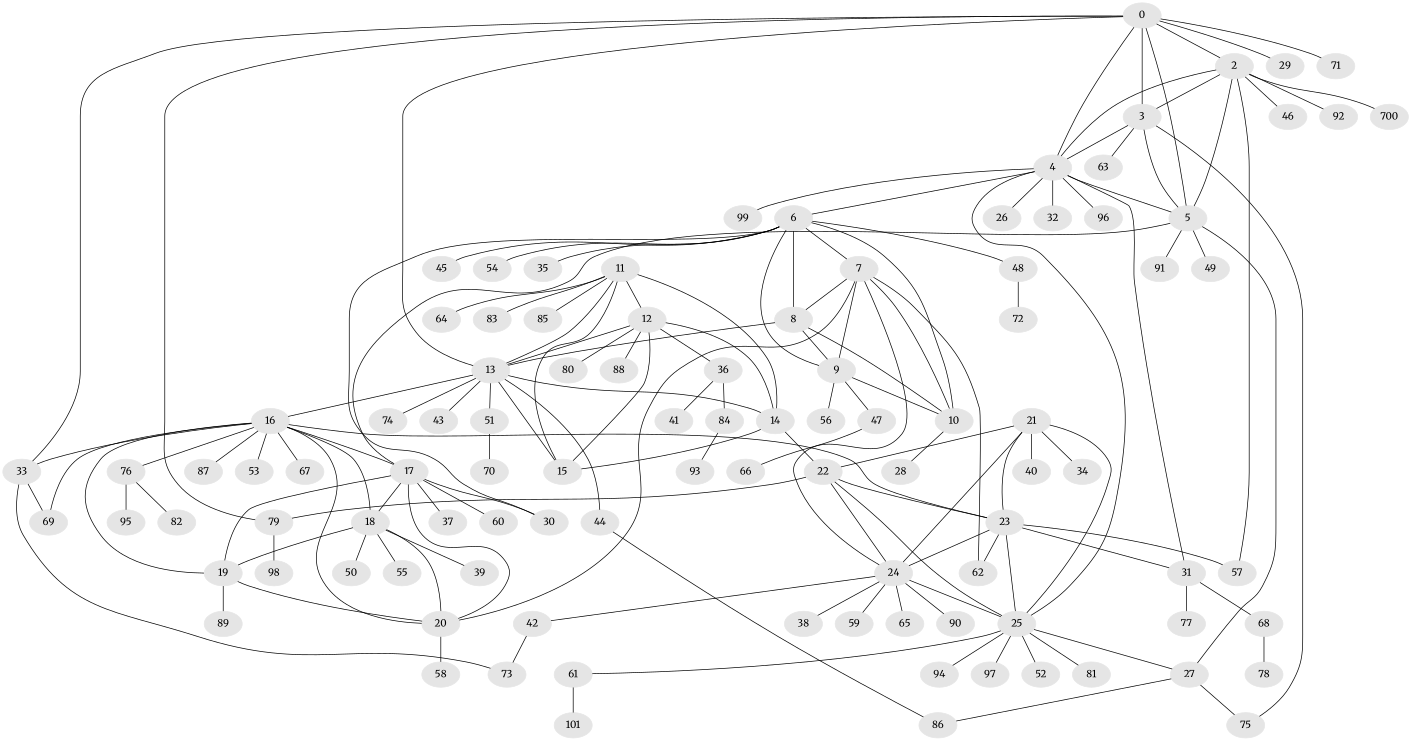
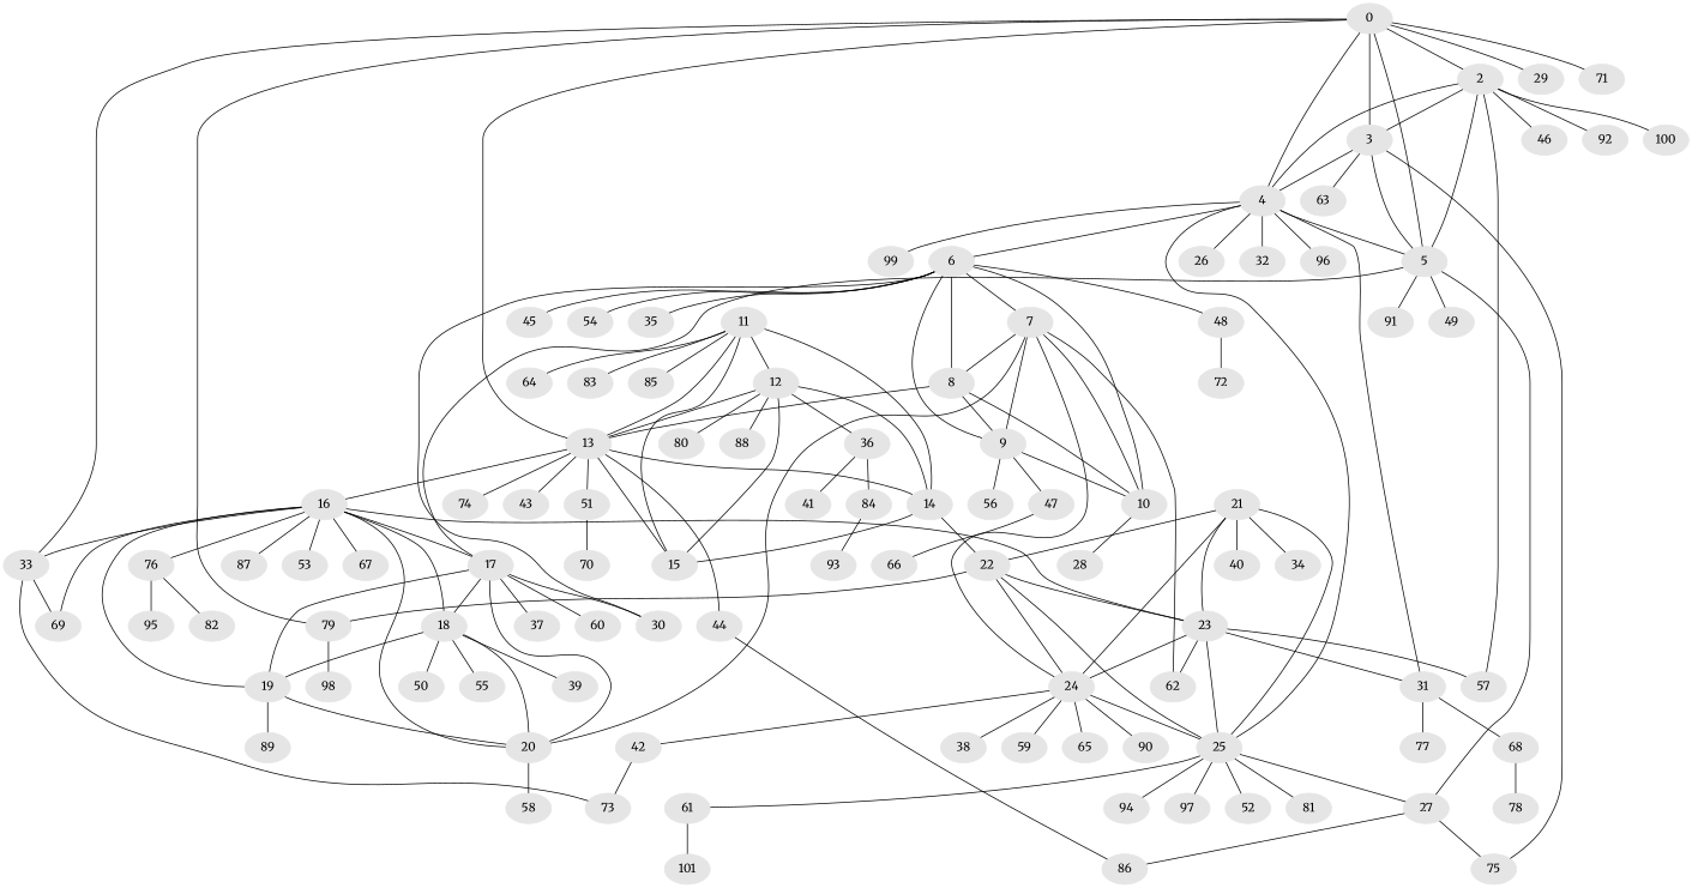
  graph {
    fontname=Merriweather
    node [color=gray90 fontname=Merriweather style=filled]
    edge [fontname=Merriweather]
    n1 [label=0]
    2
    3
    4
    5
    13
    29
    33
    71
    79
    46
    57
    92
-   100 [label=700]
+   100
    63
    75
    6
    25
    26
    31
    32
    96
    99
    17
    27
    49
    91
    14
    15
    16
    43
    44
    51
    74
    69
    73
    98
    7
    8
    9
    10
    30
    35
    45
    48
    54
    52
    61
    81
    94
    97
    68
    77
    20
    18
    19
    37
    60
    86
    24
    62
    47
    56
    28
    72
    58
    38
    42
    59
    65
    90
    66
    11
    12
    64
    83
    85
    36
    80
    88
    22
    41
    84
    23
    53
    67
    76
    87
    70
    39
    50
    55
    89
    95
    82
    21
    34
    40
    101
    78
    93
    n1 -- 2
    n1 -- 3
    n1 -- 4
    n1 -- 5
    n1 -- 13
    n1 -- 29
    n1 -- 33
    n1 -- 71
    n1 -- 79
    2 -- 3
    2 -- 4
    2 -- 5
    2 -- 46
    2 -- 57
    2 -- 92
    2 -- 100
    3 -- 4
    3 -- 5
    3 -- 63
    3 -- 75
    4 -- 5
    4 -- 6
    4 -- 25
    4 -- 26
    4 -- 31
    4 -- 32
    4 -- 96
    4 -- 99
    5 -- 17
    5 -- 27
    5 -- 49
    5 -- 91
    13 -- 14
    13 -- 15
    13 -- 16
    13 -- 43
    13 -- 44
    13 -- 51
    13 -- 74
    33 -- 69
    33 -- 73
    79 -- 98
    6 -- 7
    6 -- 8
    6 -- 9
    6 -- 10
    6 -- 30
    6 -- 35
    6 -- 45
    6 -- 48
    6 -- 54
    25 -- 27
    25 -- 52
    25 -- 61
    25 -- 81
    25 -- 94
    25 -- 97
    31 -- 68
    31 -- 77
    17 -- 30
    17 -- 20
    17 -- 18
    17 -- 19
    17 -- 37
    17 -- 60
    27 -- 75
    27 -- 86
    14 -- 15
    14 -- 22
    16 -- 33
    16 -- 17
    16 -- 69
    16 -- 20
    16 -- 18
    16 -- 19
    16 -- 23
    16 -- 53
    16 -- 67
    16 -- 76
    16 -- 87
    44 -- 86
    51 -- 70
    7 -- 8
    7 -- 9
    7 -- 10
    7 -- 20
    7 -- 24
    7 -- 62
    8 -- 13
    8 -- 9
    8 -- 10
    9 -- 10
    9 -- 47
    9 -- 56
    10 -- 28
    48 -- 72
    61 -- 101
    68 -- 78
    20 -- 58
    18 -- 20
    18 -- 19
    18 -- 39
    18 -- 50
    18 -- 55
    19 -- 20
    19 -- 89
    24 -- 25
    24 -- 38
    24 -- 42
    24 -- 59
    24 -- 65
    24 -- 90
    47 -- 66
    42 -- 73
    11 -- 13
    11 -- 14
    11 -- 15
    11 -- 12
    11 -- 64
    11 -- 83
    11 -- 85
    12 -- 13
    12 -- 14
    12 -- 15
    12 -- 36
    12 -- 80
    12 -- 88
    36 -- 41
    36 -- 84
    22 -- 79
    22 -- 25
    22 -- 24
    22 -- 23
    84 -- 93
    23 -- 57
    23 -- 25
    23 -- 31
    23 -- 24
    23 -- 62
    76 -- 95
    76 -- 82
    21 -- 25
    21 -- 24
    21 -- 22
    21 -- 23
    21 -- 34
    21 -- 40
  }
